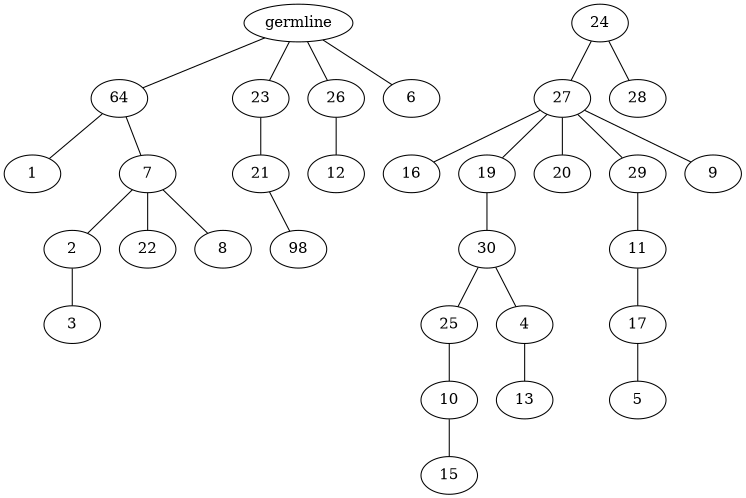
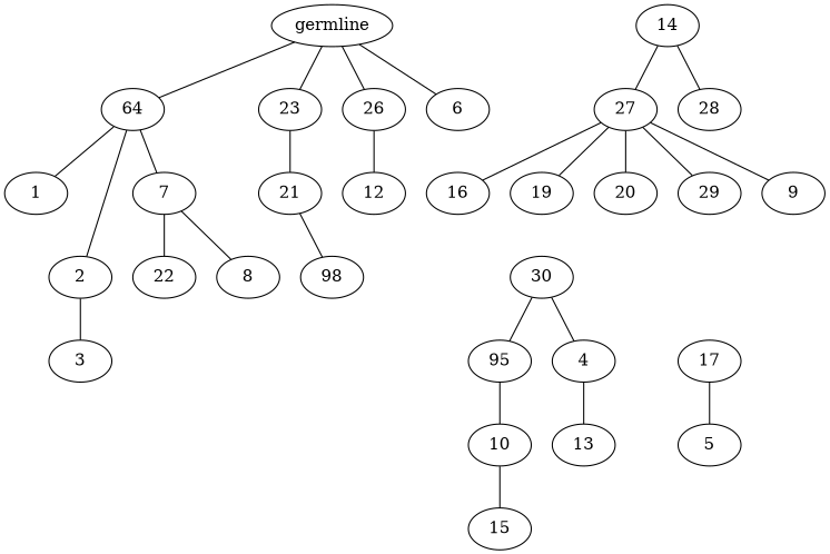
  graph {
    n1 [label=germline]
    n2 [label=64]
    n3 [label=23]
    n4 [label=26]
    n5 [label=6]
    n6 [label=1]
    n7 [label=7]
    n8 [label=21]
-   n9 [label=24]
+   n9 [label=14]
    n10 [label=27]
    n11 [label=28]
    n12 [label=12]
    n13 [label=2]
    n14 [label=22]
    n15 [label=8]
    n16 [label=3]
    n17 [label=98]
    n18 [label=16]
    n19 [label=19]
    n20 [label=20]
    n21 [label=29]
    n22 [label=9]
    n23 [label=30]
-   n24 [label=11]
-   n25 [label=25]
+   n25 [label=95]
    n26 [label=4]
    n27 [label=10]
    n28 [label=13]
    n29 [label=15]
    n30 [label=17]
    n31 [label=5]
    n1 -- n2
    n1 -- n3
    n1 -- n4
    n1 -- n5
    n2 -- n6
    n2 -- n7
    n3 -- n8
    n4 -- n12
-   n7 -- n13
+   n2 -- n13
    n7 -- n14
    n7 -- n15
    n8 -- n17
    n9 -- n10
    n9 -- n11
    n10 -- n18
    n10 -- n19
    n10 -- n20
    n10 -- n21
    n10 -- n22
    n13 -- n16
-   n19 -- n23
-   n21 -- n24
    n23 -- n25
    n23 -- n26
-   n24 -- n30
    n25 -- n27
    n26 -- n28
    n27 -- n29
    n30 -- n31
  }
